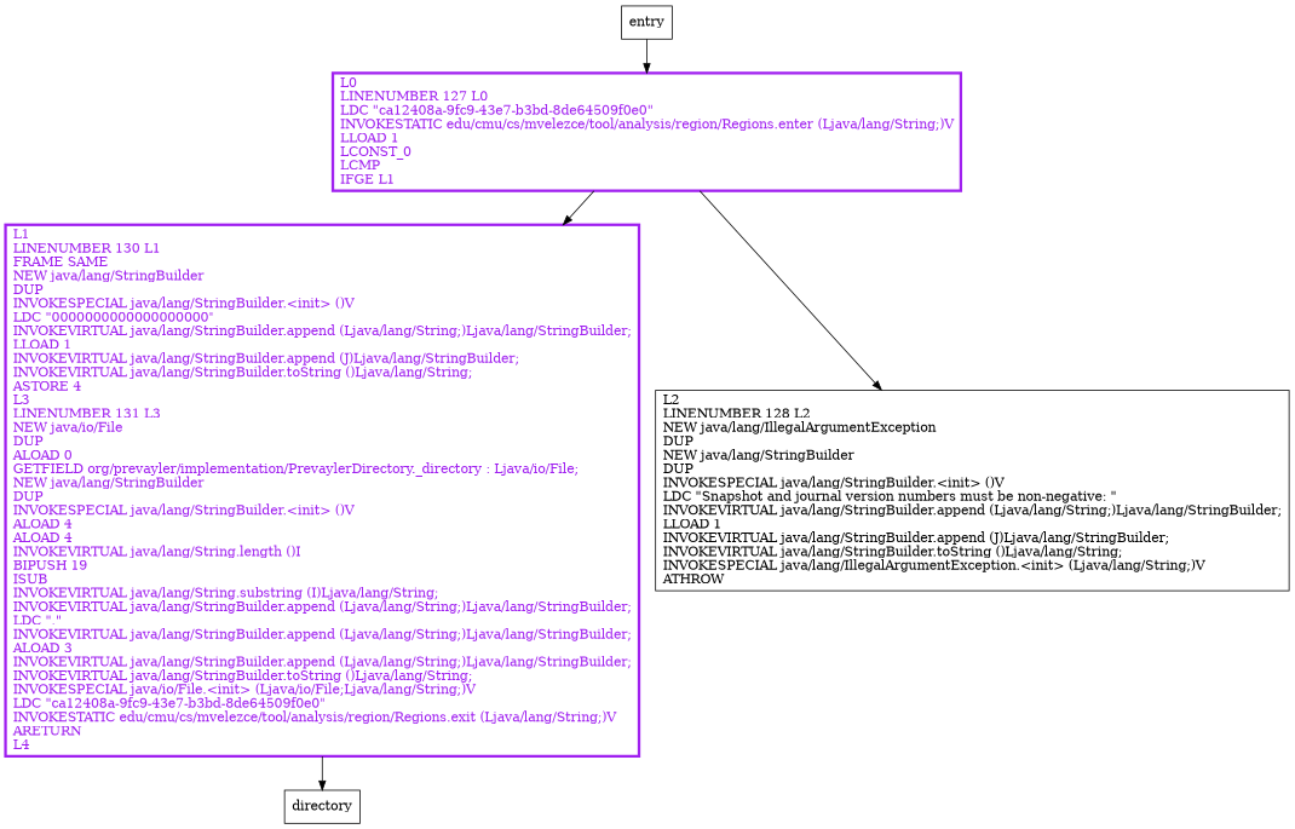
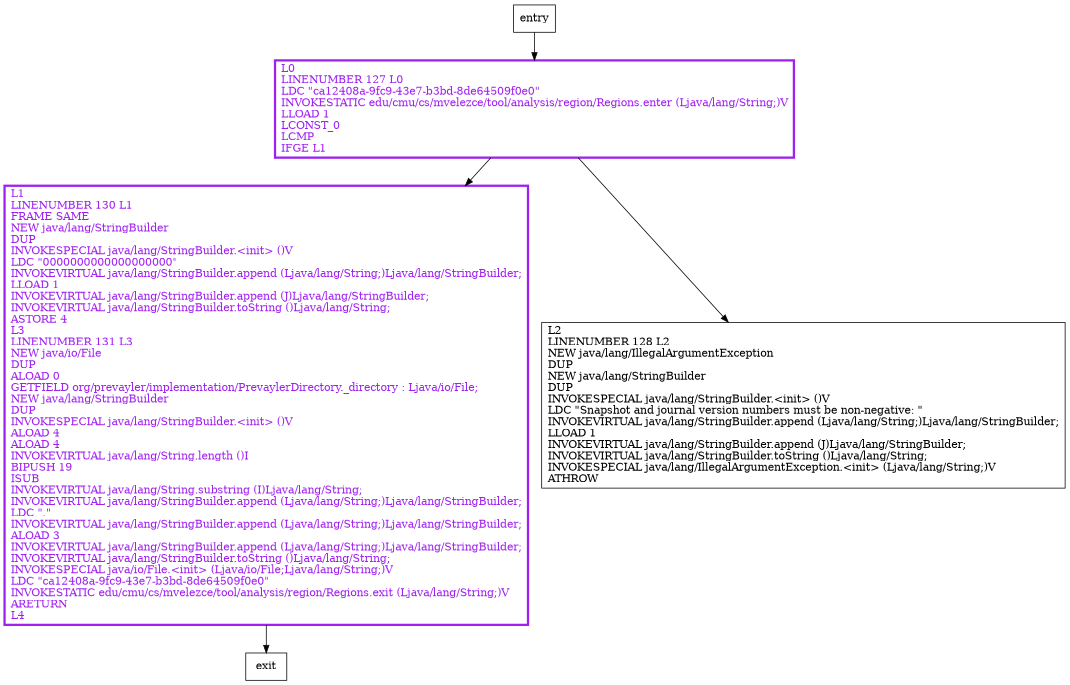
  digraph {
    node [shape=record]
    n1 [color=purple fontcolor=purple label="L1\lLINENUMBER 130 L1\lFRAME SAME\lNEW java/lang/StringBuilder\lDUP\lINVOKESPECIAL java/lang/StringBuilder.\<init\> ()V\lLDC \"0000000000000000000\"\lINVOKEVIRTUAL java/lang/StringBuilder.append (Ljava/lang/String;)Ljava/lang/StringBuilder;\lLLOAD 1\lINVOKEVIRTUAL java/lang/StringBuilder.append (J)Ljava/lang/StringBuilder;\lINVOKEVIRTUAL java/lang/StringBuilder.toString ()Ljava/lang/String;\lASTORE 4\lL3\lLINENUMBER 131 L3\lNEW java/io/File\lDUP\lALOAD 0\lGETFIELD org/prevayler/implementation/PrevaylerDirectory._directory : Ljava/io/File;\lNEW java/lang/StringBuilder\lDUP\lINVOKESPECIAL java/lang/StringBuilder.\<init\> ()V\lALOAD 4\lALOAD 4\lINVOKEVIRTUAL java/lang/String.length ()I\lBIPUSH 19\lISUB\lINVOKEVIRTUAL java/lang/String.substring (I)Ljava/lang/String;\lINVOKEVIRTUAL java/lang/StringBuilder.append (Ljava/lang/String;)Ljava/lang/StringBuilder;\lLDC \".\"\lINVOKEVIRTUAL java/lang/StringBuilder.append (Ljava/lang/String;)Ljava/lang/StringBuilder;\lALOAD 3\lINVOKEVIRTUAL java/lang/StringBuilder.append (Ljava/lang/String;)Ljava/lang/StringBuilder;\lINVOKEVIRTUAL java/lang/StringBuilder.toString ()Ljava/lang/String;\lINVOKESPECIAL java/io/File.\<init\> (Ljava/io/File;Ljava/lang/String;)V\lLDC \"ca12408a-9fc9-43e7-b3bd-8de64509f0e0\"\lINVOKESTATIC edu/cmu/cs/mvelezce/tool/analysis/region/Regions.exit (Ljava/lang/String;)V\lARETURN\lL4\l" penwidth=3]
-   exit [label=directory]
+   exit
    n3 [color=purple fontcolor=purple label="L0\lLINENUMBER 127 L0\lLDC \"ca12408a-9fc9-43e7-b3bd-8de64509f0e0\"\lINVOKESTATIC edu/cmu/cs/mvelezce/tool/analysis/region/Regions.enter (Ljava/lang/String;)V\lLLOAD 1\lLCONST_0\lLCMP\lIFGE L1\l" penwidth=3]
    n4 [label="L2\lLINENUMBER 128 L2\lNEW java/lang/IllegalArgumentException\lDUP\lNEW java/lang/StringBuilder\lDUP\lINVOKESPECIAL java/lang/StringBuilder.\<init\> ()V\lLDC \"Snapshot and journal version numbers must be non-negative: \"\lINVOKEVIRTUAL java/lang/StringBuilder.append (Ljava/lang/String;)Ljava/lang/StringBuilder;\lLLOAD 1\lINVOKEVIRTUAL java/lang/StringBuilder.append (J)Ljava/lang/StringBuilder;\lINVOKEVIRTUAL java/lang/StringBuilder.toString ()Ljava/lang/String;\lINVOKESPECIAL java/lang/IllegalArgumentException.\<init\> (Ljava/lang/String;)V\lATHROW\l"]
    entry
    n1 -> exit
    n3 -> n1
    n3 -> n4
    entry -> n3
  }
